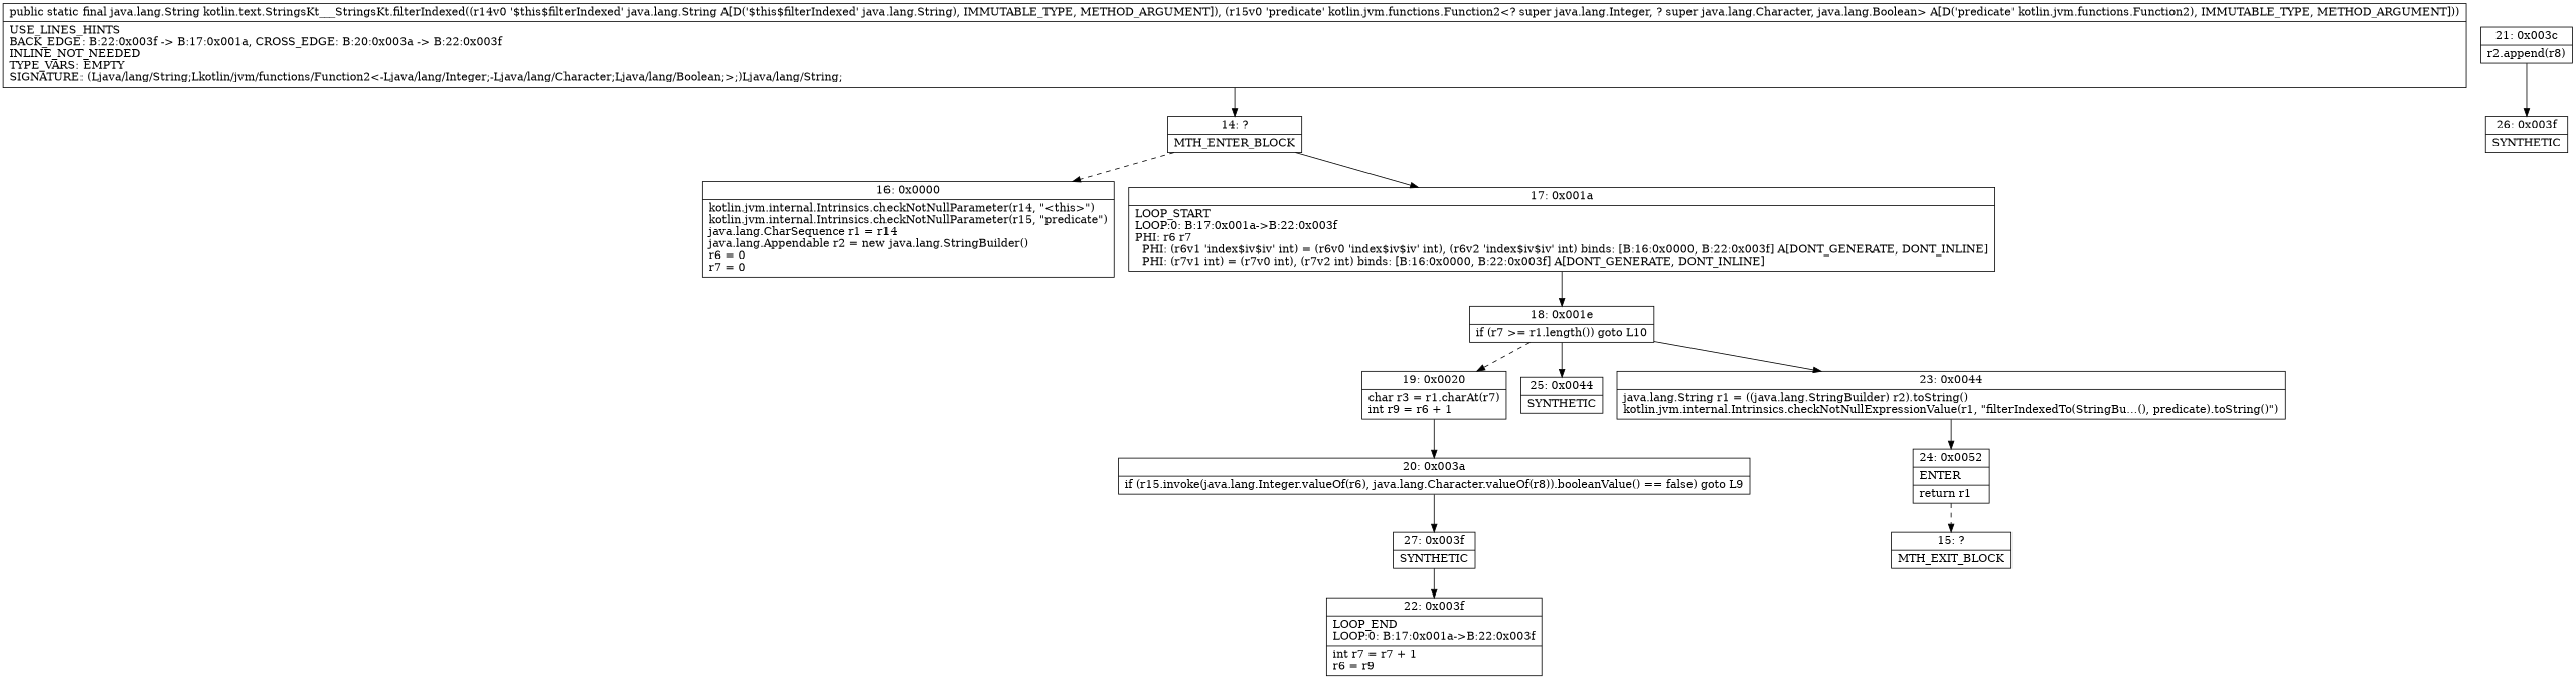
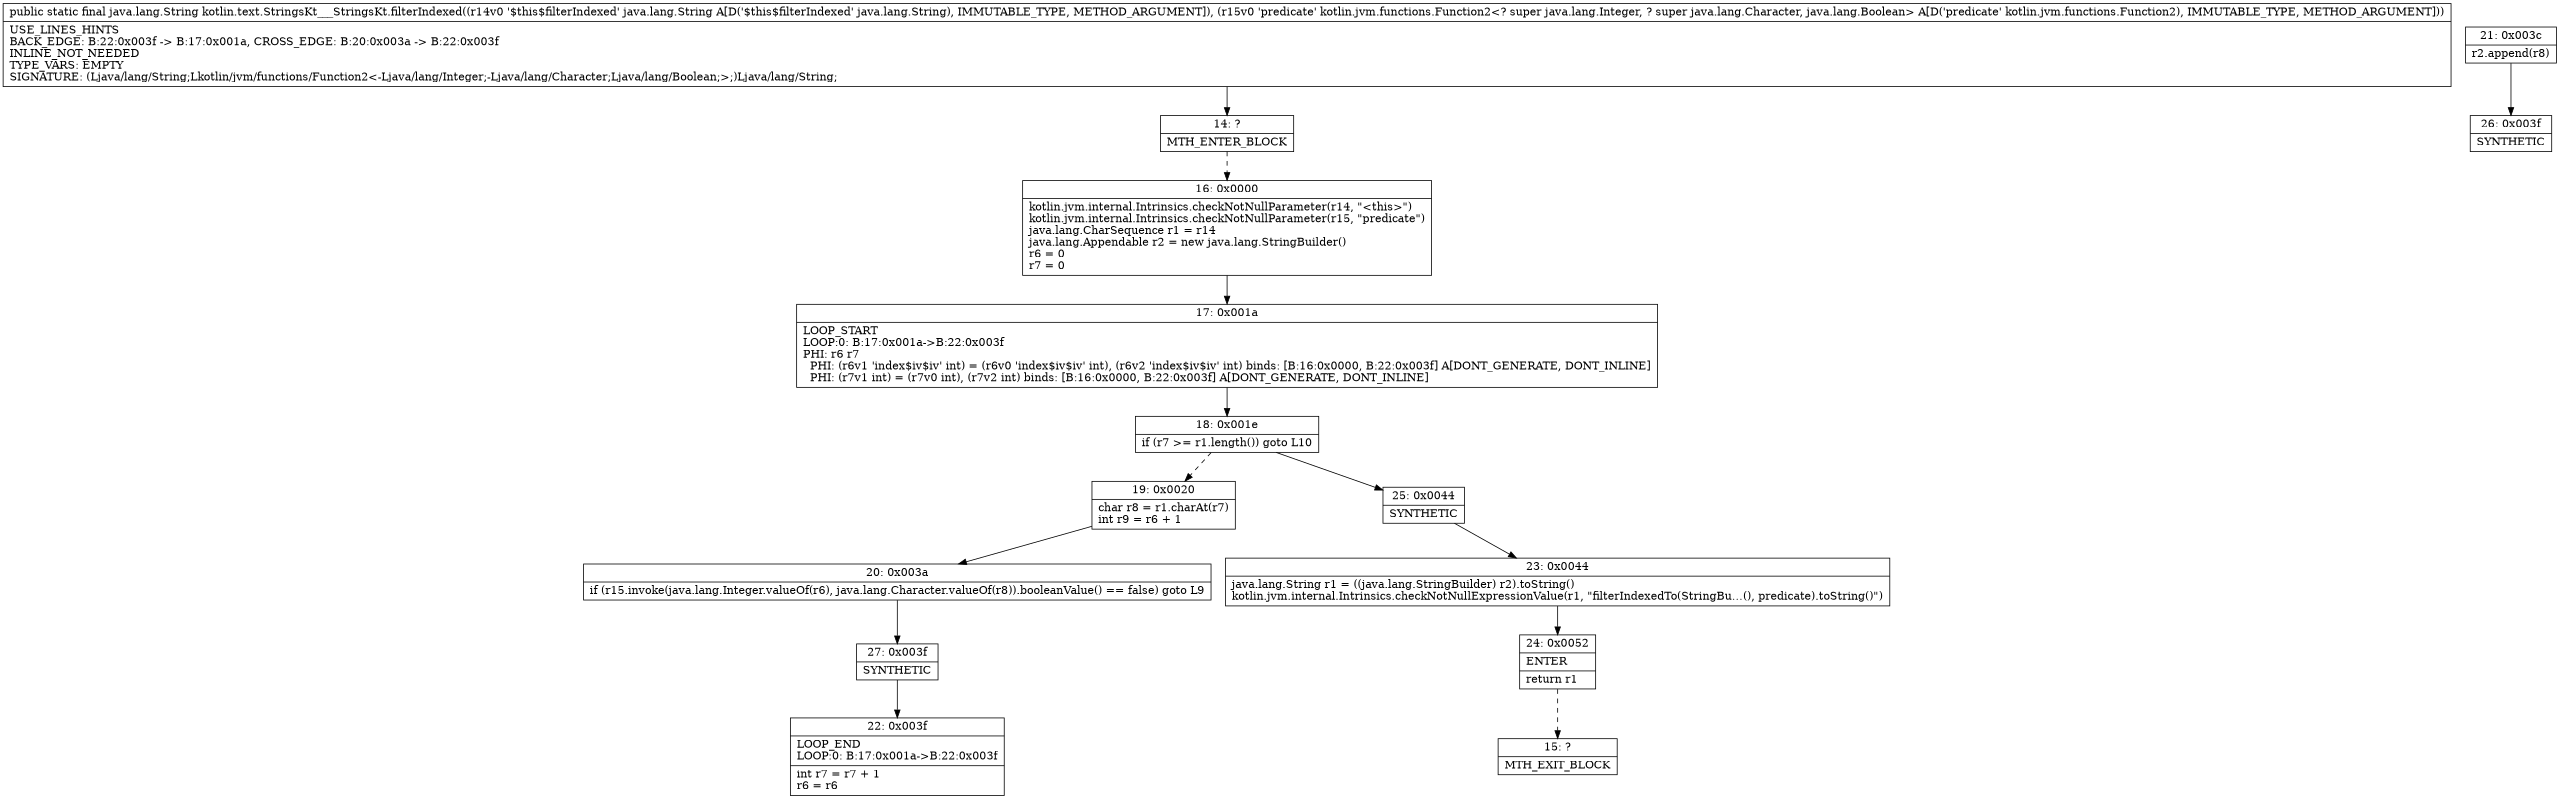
  digraph {
    node [shape=record]
    n1 [label="{14\:\ ?|MTH_ENTER_BLOCK\l}"]
    n2 [label="{16\:\ 0x0000|kotlin.jvm.internal.Intrinsics.checkNotNullParameter(r14, \"\<this\>\")\lkotlin.jvm.internal.Intrinsics.checkNotNullParameter(r15, \"predicate\")\ljava.lang.CharSequence r1 = r14\ljava.lang.Appendable r2 = new java.lang.StringBuilder()\lr6 = 0\lr7 = 0\l}"]
    n3 [label="{17\:\ 0x001a|LOOP_START\lLOOP:0: B:17:0x001a\-\>B:22:0x003f\lPHI: r6 r7 \l  PHI: (r6v1 'index$iv$iv' int) = (r6v0 'index$iv$iv' int), (r6v2 'index$iv$iv' int) binds: [B:16:0x0000, B:22:0x003f] A[DONT_GENERATE, DONT_INLINE]\l  PHI: (r7v1 int) = (r7v0 int), (r7v2 int) binds: [B:16:0x0000, B:22:0x003f] A[DONT_GENERATE, DONT_INLINE]\l}"]
    n4 [label="{18\:\ 0x001e|if (r7 \>= r1.length()) goto L10\l}"]
-   n5 [label="{19\:\ 0x0020|char r3 = r1.charAt(r7)\lint r9 = r6 + 1\l}"]
+   n5 [label="{19\:\ 0x0020|char r8 = r1.charAt(r7)\lint r9 = r6 + 1\l}"]
    n6 [label="{25\:\ 0x0044|SYNTHETIC\l}"]
    n7 [label="{20\:\ 0x003a|if (r15.invoke(java.lang.Integer.valueOf(r6), java.lang.Character.valueOf(r8)).booleanValue() == false) goto L9\l}"]
    n8 [label="{23\:\ 0x0044|java.lang.String r1 = ((java.lang.StringBuilder) r2).toString()\lkotlin.jvm.internal.Intrinsics.checkNotNullExpressionValue(r1, \"filterIndexedTo(StringBu…(), predicate).toString()\")\l}"]
    n9 [label="{27\:\ 0x003f|SYNTHETIC\l}"]
    n10 [label="{21\:\ 0x003c|r2.append(r8)\l}"]
    n11 [label="{26\:\ 0x003f|SYNTHETIC\l}"]
-   n12 [label="{22\:\ 0x003f|LOOP_END\lLOOP:0: B:17:0x001a\-\>B:22:0x003f\l|int r7 = r7 + 1\lr6 = r9\l}"]
+   n12 [label="{22\:\ 0x003f|LOOP_END\lLOOP:0: B:17:0x001a\-\>B:22:0x003f\l|int r7 = r7 + 1\lr6 = r6\l}"]
    n13 [label="{24\:\ 0x0052|ENTER\l|return r1\l}"]
    n14 [label="{15\:\ ?|MTH_EXIT_BLOCK\l}"]
    n15 [label="{public static final java.lang.String kotlin.text.StringsKt___StringsKt.filterIndexed((r14v0 '$this$filterIndexed' java.lang.String A[D('$this$filterIndexed' java.lang.String), IMMUTABLE_TYPE, METHOD_ARGUMENT]), (r15v0 'predicate' kotlin.jvm.functions.Function2\<? super java.lang.Integer, ? super java.lang.Character, java.lang.Boolean\> A[D('predicate' kotlin.jvm.functions.Function2), IMMUTABLE_TYPE, METHOD_ARGUMENT]))  | USE_LINES_HINTS\lBACK_EDGE: B:22:0x003f \-\> B:17:0x001a, CROSS_EDGE: B:20:0x003a \-\> B:22:0x003f\lINLINE_NOT_NEEDED\lTYPE_VARS: EMPTY\lSIGNATURE: (Ljava\/lang\/String;Lkotlin\/jvm\/functions\/Function2\<\-Ljava\/lang\/Integer;\-Ljava\/lang\/Character;Ljava\/lang\/Boolean;\>;)Ljava\/lang\/String;\l}"]
    n1 -> n2 [style=dashed]
-   n1 -> n3
+   n2 -> n3
    n3 -> n4
    n4 -> n5 [style=dashed]
    n4 -> n6
    n5 -> n7
-   n4 -> n8
+   n6 -> n8
    n7 -> n9
    n8 -> n13
    n9 -> n12
    n10 -> n11
    n13 -> n14 [style=dashed]
    n15 -> n1
  }
